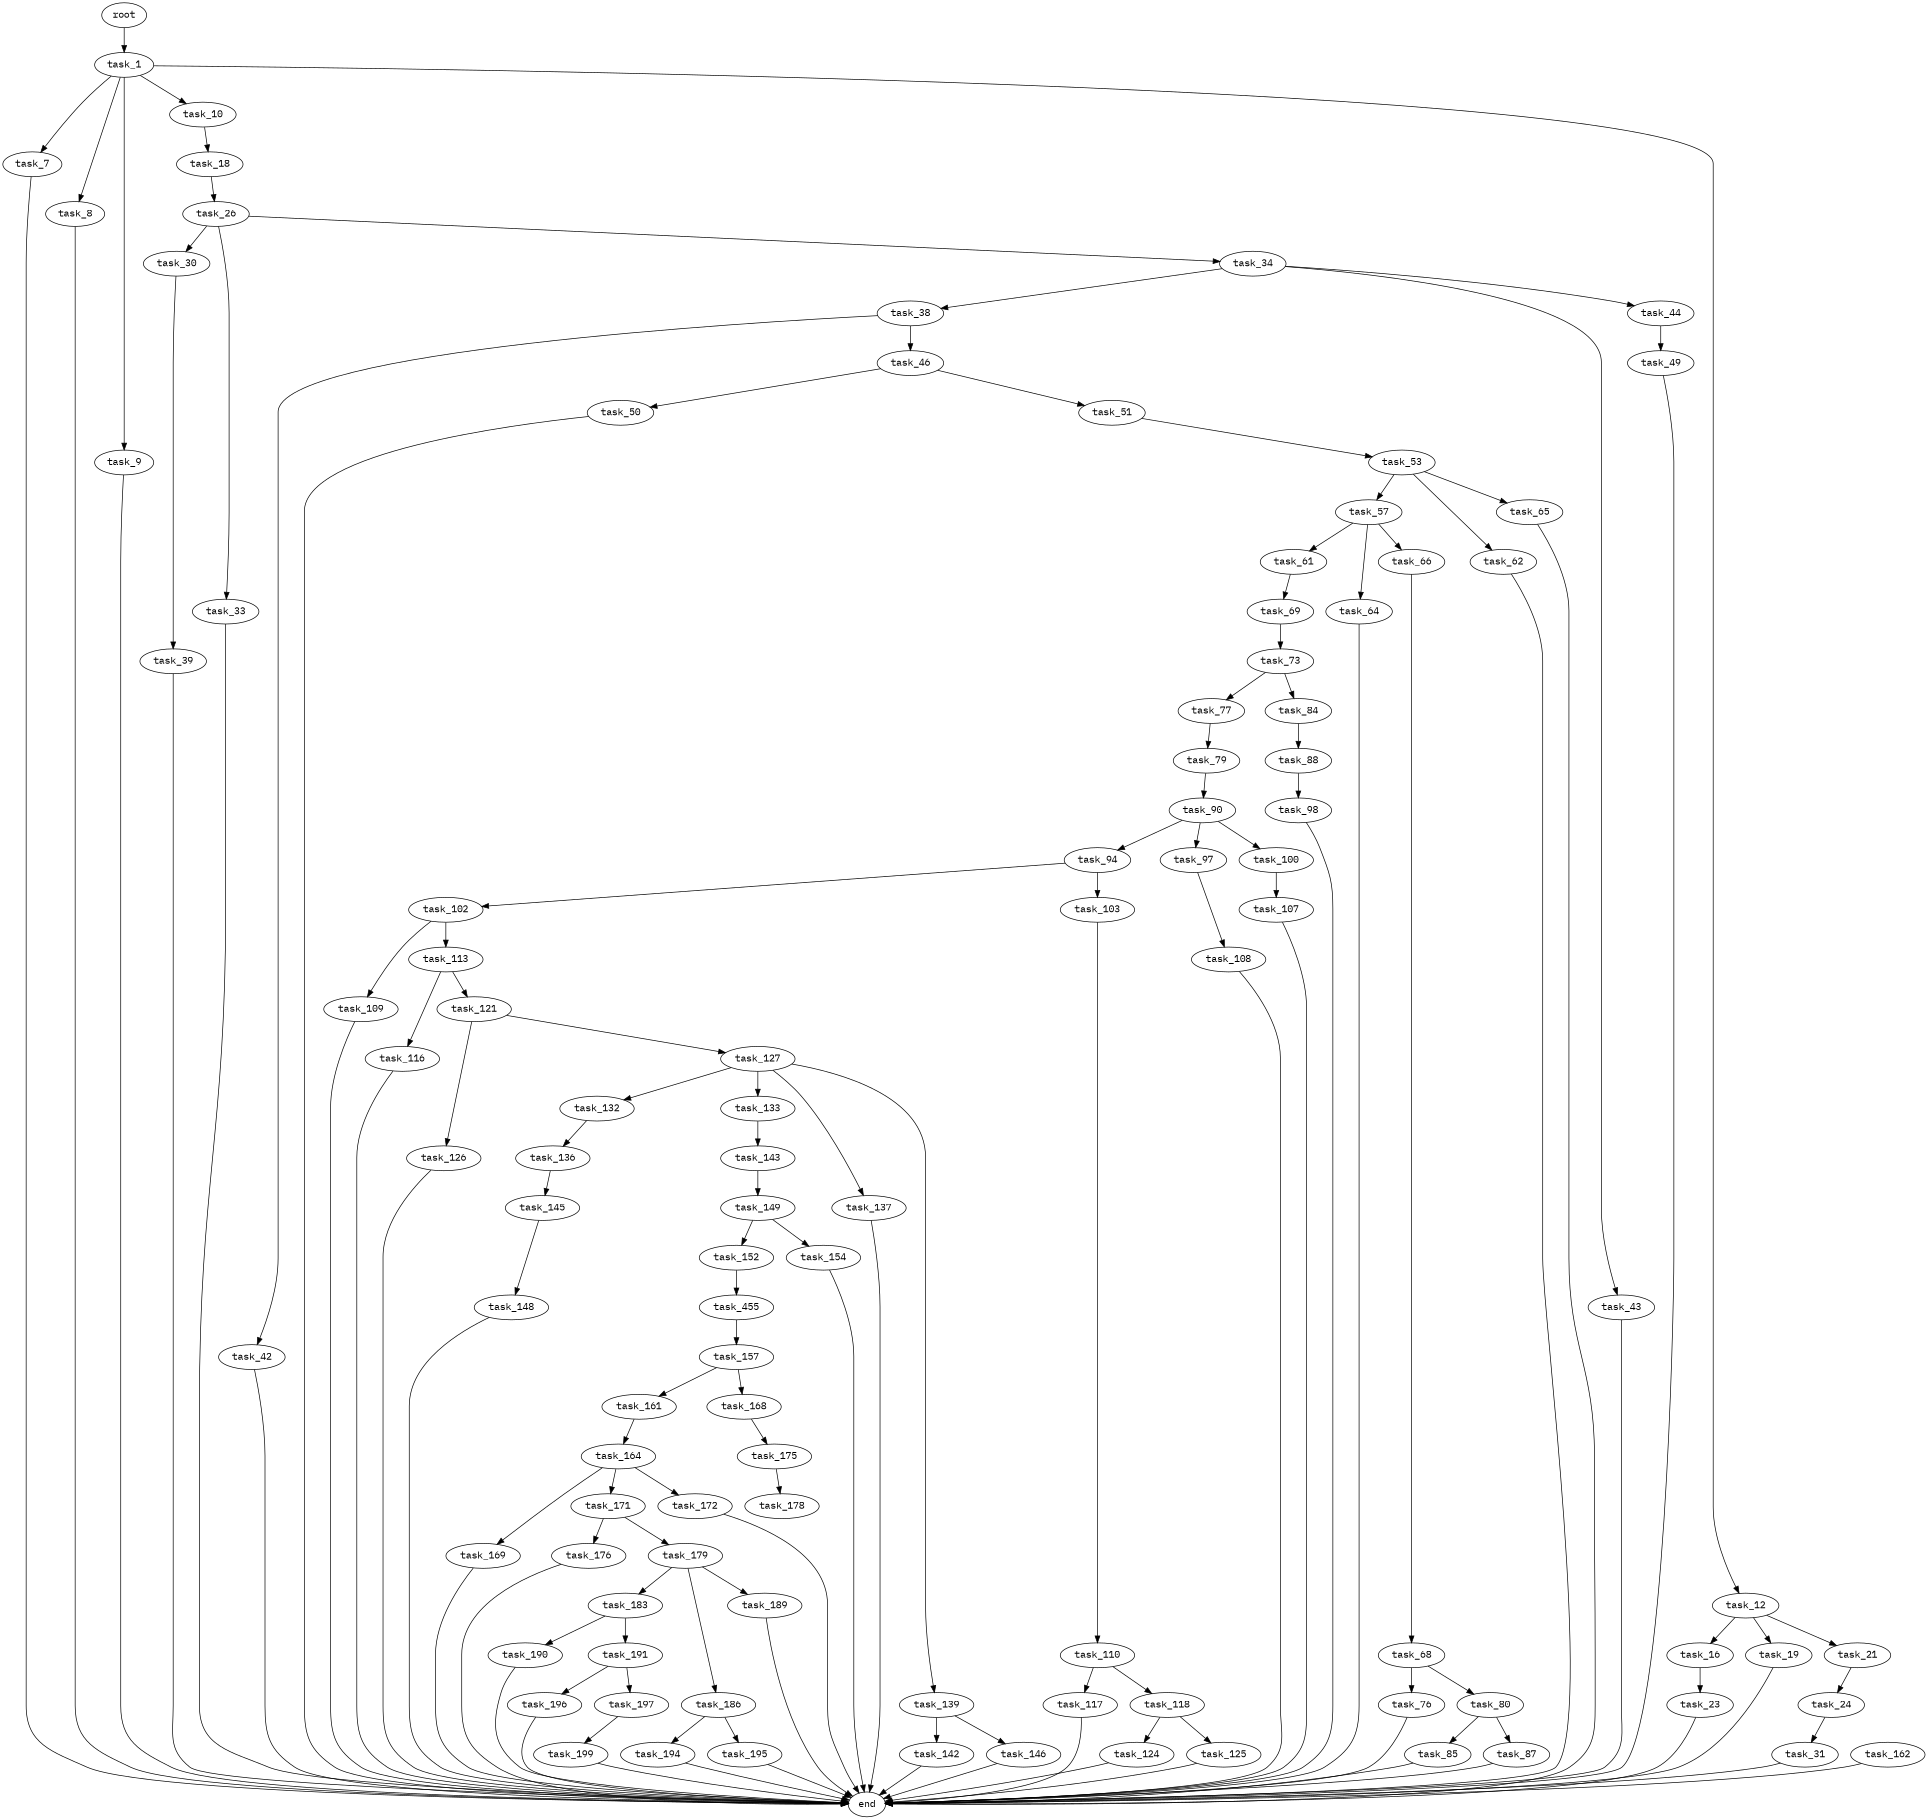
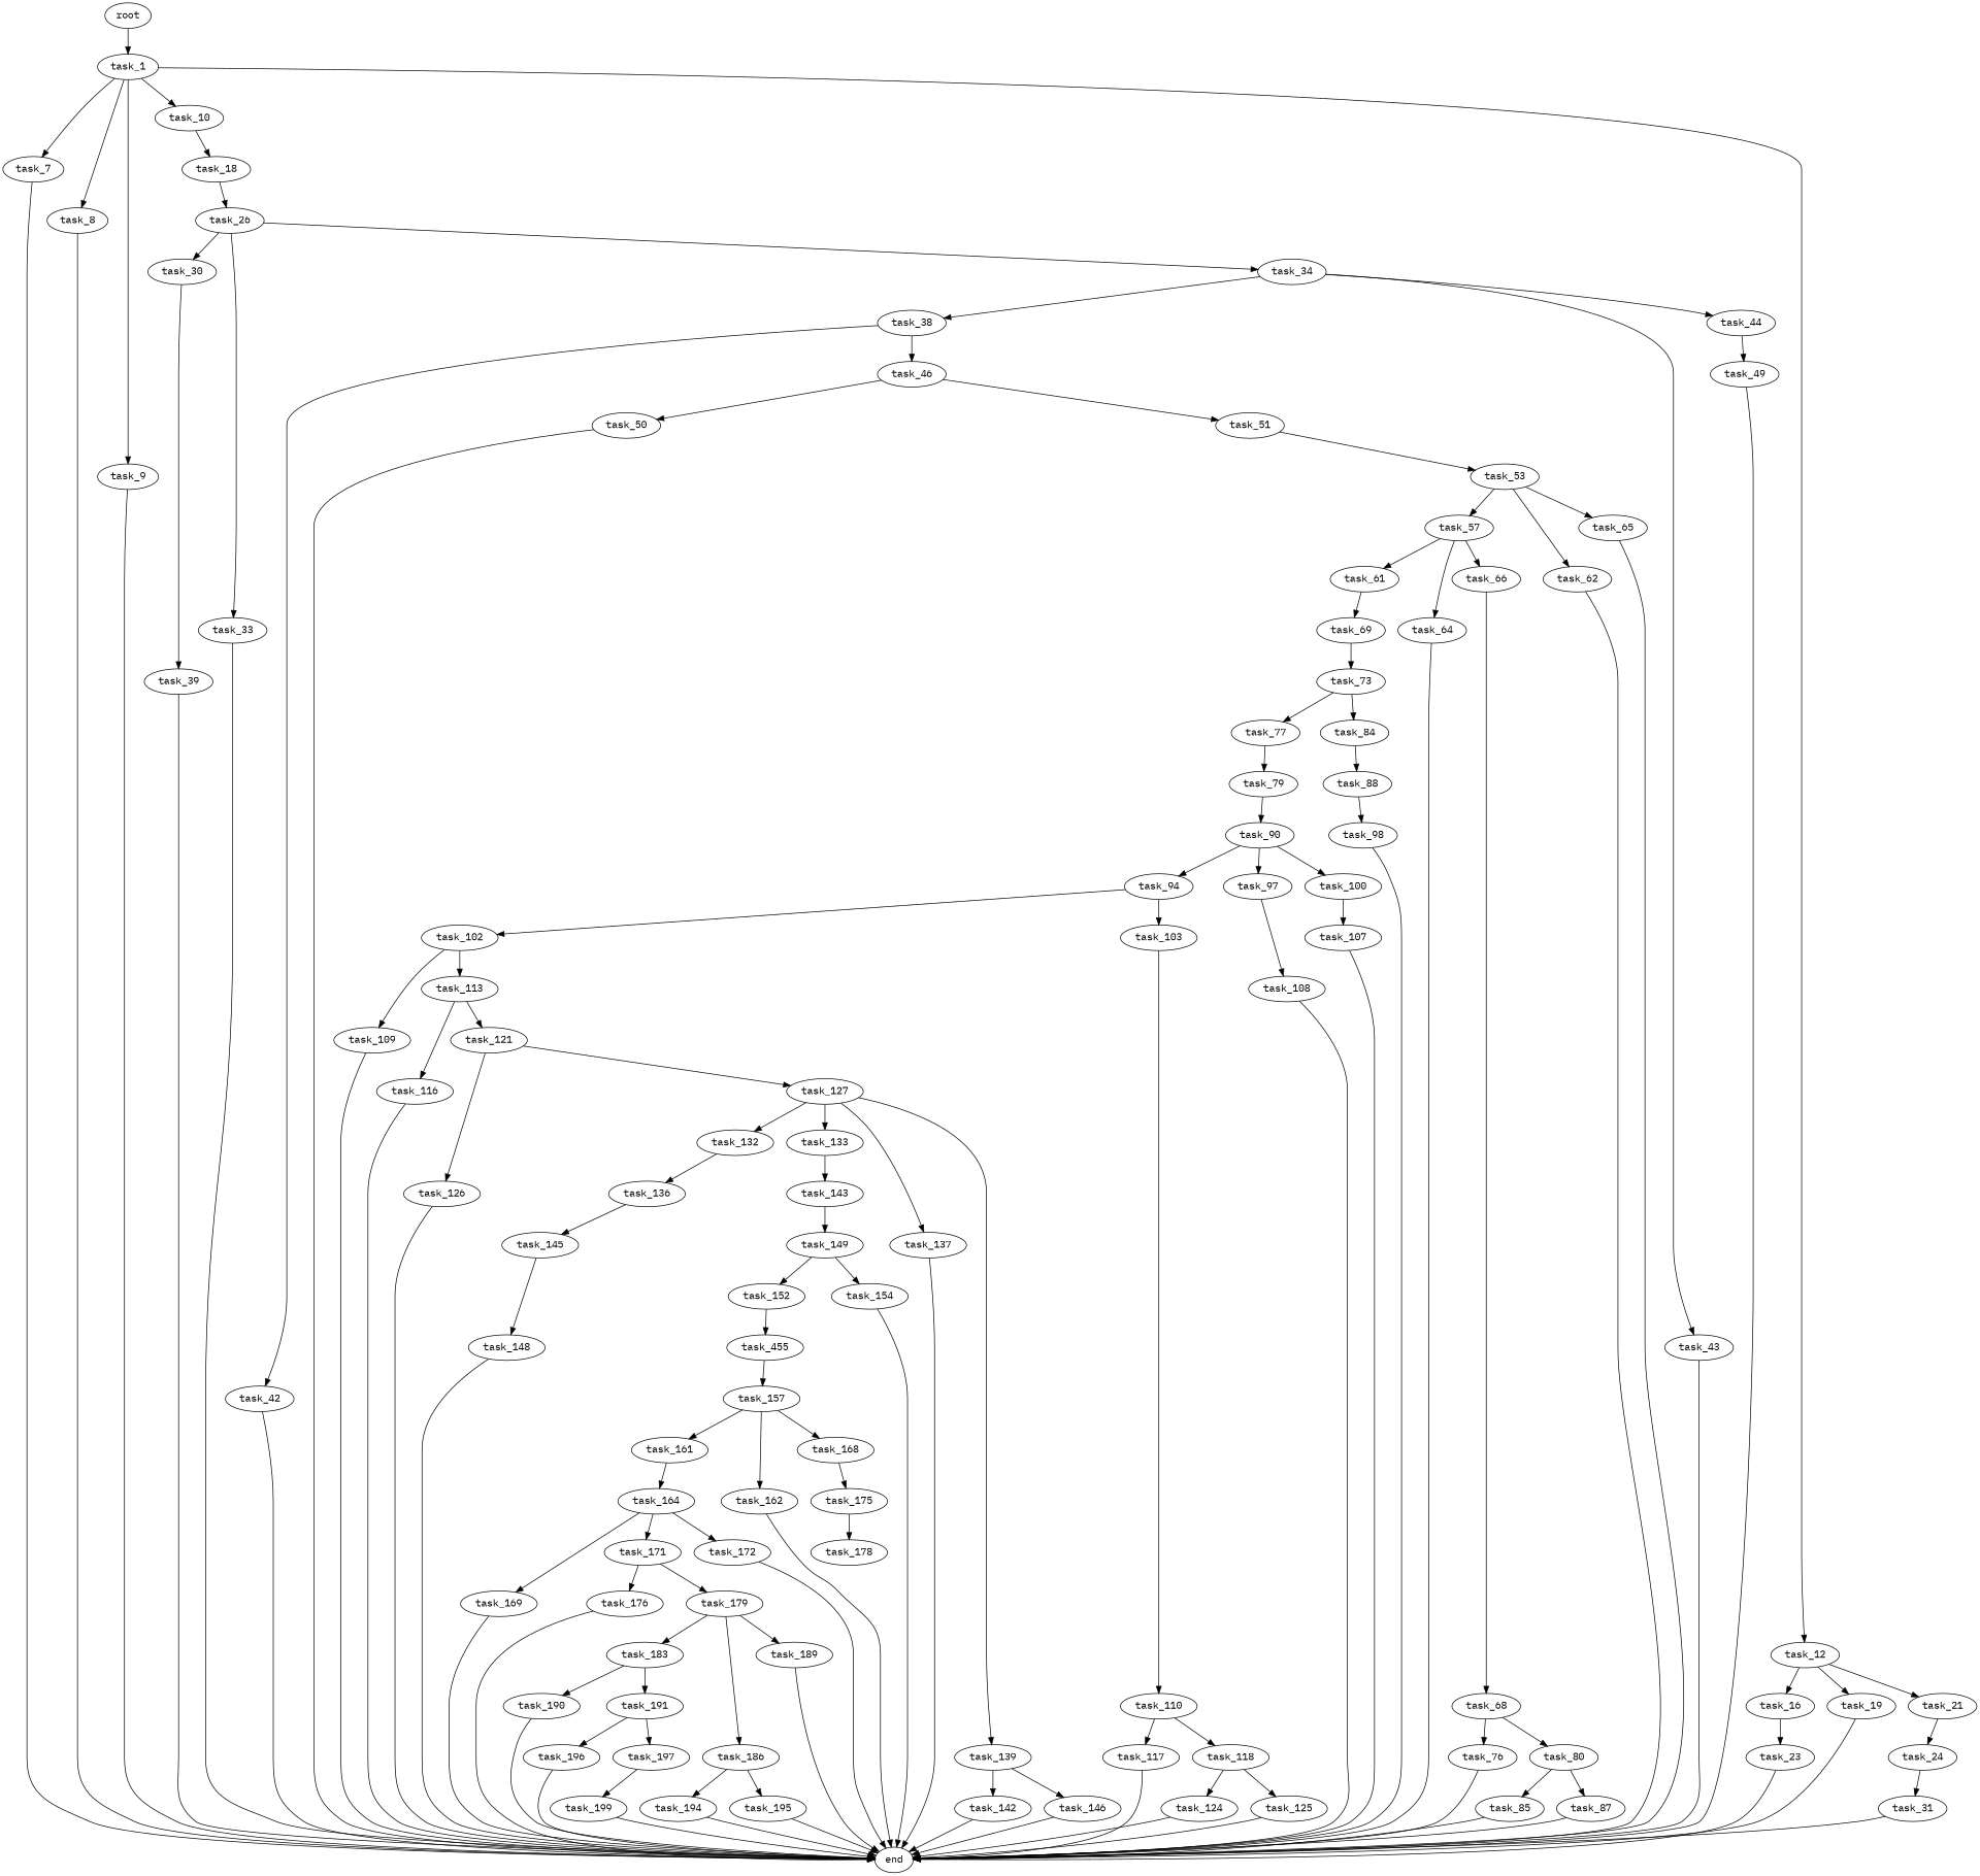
  digraph {
    fontname="IBM Plex Mono"
    node [fontname="IBM Plex Mono"]
    edge [fontname="IBM Plex Mono"]
    root
    task_1
    task_7
    task_8
    task_9
    task_10
    task_12
    end
    task_18
    task_16
    task_19
    task_21
    task_26
    task_23
    task_24
    task_30
    task_33
    task_34
    task_31
    task_39
    task_38
    task_43
    task_44
    task_42
    task_46
    task_49
    task_50
    task_51
    task_53
    task_57
    task_62
    task_65
    task_61
    task_64
    task_66
    task_69
    task_68
    task_73
    task_76
    task_80
    task_85
    task_87
    task_77
    task_84
    task_79
    task_88
    task_90
    task_94
    task_97
    task_100
    task_98
    task_102
    task_103
    task_108
    task_107
    task_109
    task_113
    task_110
    task_116
    task_121
    task_117
    task_118
    task_124
    task_125
    task_126
    task_127
    task_132
    task_133
    task_137
    task_139
    task_136
    task_143
    task_142
    task_146
    task_145
    task_149
    task_148
    task_152
    task_154
    n80 [label=task_455]
    task_157
    task_161
    task_162
    task_168
    task_164
    task_175
    task_169
    task_171
    task_172
    task_176
    task_179
    task_178
    task_183
    task_186
    task_189
    task_190
    task_191
    task_194
    task_195
    task_196
    task_197
    task_199
    root -> task_1
    task_1 -> task_7
    task_1 -> task_8
    task_1 -> task_9
    task_1 -> task_10
    task_1 -> task_12
    task_7 -> end
    task_8 -> end
    task_9 -> end
    task_10 -> task_18
    task_12 -> task_16
    task_12 -> task_19
    task_12 -> task_21
    task_18 -> task_26
    task_16 -> task_23
    task_19 -> end
    task_21 -> task_24
    task_26 -> task_30
    task_26 -> task_33
    task_26 -> task_34
    task_23 -> end
    task_24 -> task_31
    task_30 -> task_39
    task_33 -> end
    task_34 -> task_38
    task_34 -> task_43
    task_34 -> task_44
    task_31 -> end
    task_39 -> end
    task_38 -> task_42
    task_38 -> task_46
    task_43 -> end
    task_44 -> task_49
    task_42 -> end
    task_46 -> task_50
    task_46 -> task_51
    task_49 -> end
    task_50 -> end
    task_51 -> task_53
    task_53 -> task_57
    task_53 -> task_62
    task_53 -> task_65
    task_57 -> task_61
    task_57 -> task_64
    task_57 -> task_66
    task_62 -> end
    task_65 -> end
    task_61 -> task_69
    task_64 -> end
    task_66 -> task_68
    task_69 -> task_73
    task_68 -> task_76
    task_68 -> task_80
    task_73 -> task_77
    task_73 -> task_84
    task_76 -> end
    task_80 -> task_85
    task_80 -> task_87
    task_85 -> end
    task_87 -> end
    task_77 -> task_79
    task_84 -> task_88
    task_79 -> task_90
    task_88 -> task_98
    task_90 -> task_94
    task_90 -> task_97
    task_90 -> task_100
    task_94 -> task_102
    task_94 -> task_103
    task_97 -> task_108
    task_100 -> task_107
    task_98 -> end
    task_102 -> task_109
    task_102 -> task_113
    task_103 -> task_110
    task_108 -> end
    task_107 -> end
    task_109 -> end
    task_113 -> task_116
    task_113 -> task_121
    task_110 -> task_117
    task_110 -> task_118
    task_116 -> end
    task_121 -> task_126
    task_121 -> task_127
    task_117 -> end
    task_118 -> task_124
    task_118 -> task_125
    task_124 -> end
    task_125 -> end
    task_126 -> end
    task_127 -> task_132
    task_127 -> task_133
    task_127 -> task_137
    task_127 -> task_139
    task_132 -> task_136
    task_133 -> task_143
    task_137 -> end
    task_139 -> task_142
    task_139 -> task_146
    task_136 -> task_145
    task_143 -> task_149
    task_142 -> end
    task_146 -> end
    task_145 -> task_148
    task_149 -> task_152
    task_149 -> task_154
    task_148 -> end
    task_152 -> n80
    task_154 -> end
    n80 -> task_157
    task_157 -> task_161
+   task_157 -> task_162
    task_157 -> task_168
    task_161 -> task_164
    task_162 -> end
    task_168 -> task_175
    task_164 -> task_169
    task_164 -> task_171
    task_164 -> task_172
    task_175 -> task_178
    task_169 -> end
    task_171 -> task_176
    task_171 -> task_179
    task_172 -> end
    task_176 -> end
    task_179 -> task_183
    task_179 -> task_186
    task_179 -> task_189
    task_183 -> task_190
    task_183 -> task_191
    task_186 -> task_194
    task_186 -> task_195
    task_189 -> end
    task_190 -> end
    task_191 -> task_196
    task_191 -> task_197
    task_194 -> end
    task_195 -> end
    task_196 -> end
    task_197 -> task_199
    task_199 -> end
  }
